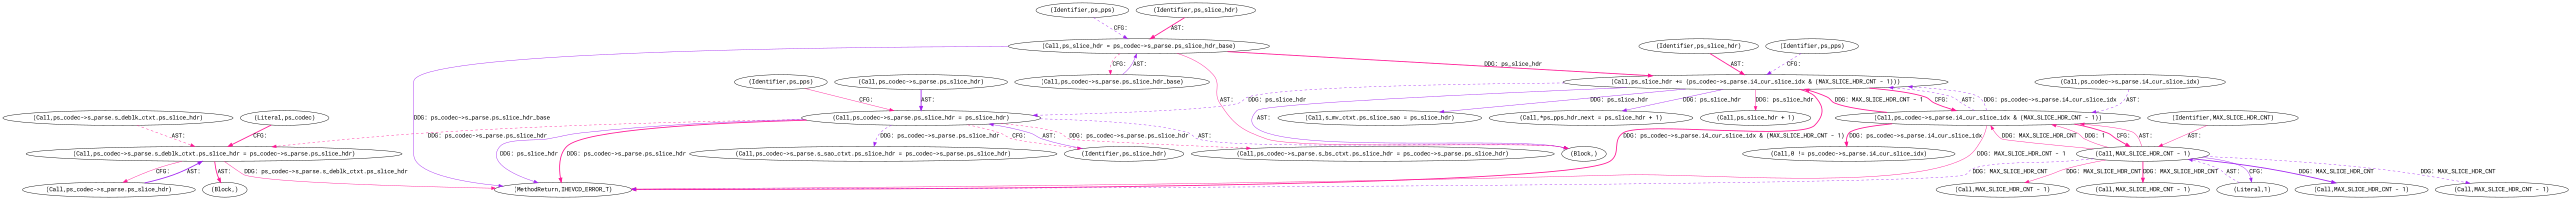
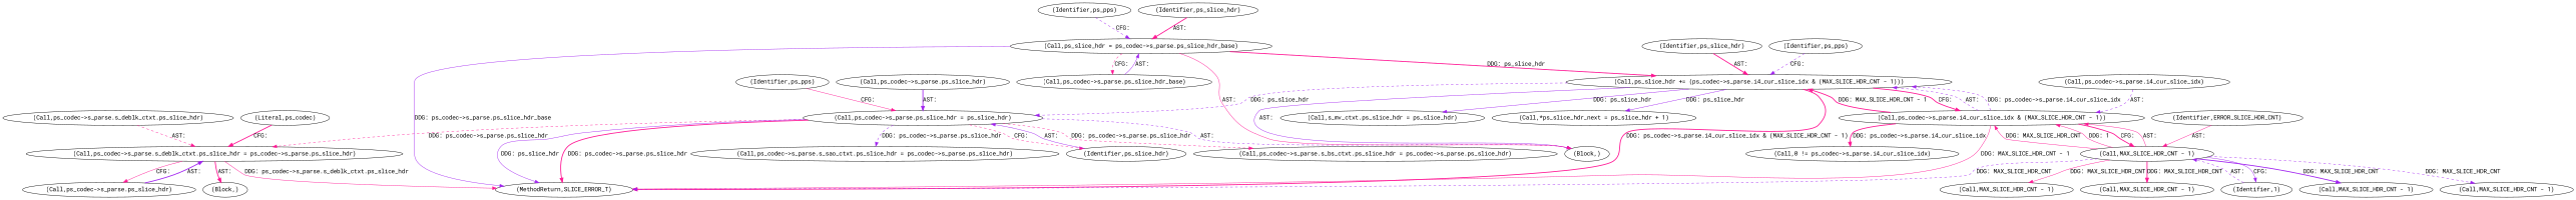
  digraph {
    fontname="Roboto Mono"
    node [fontname="Roboto Mono"]
    edge [color=deeppink fontname="Roboto Mono" style=solid]
    n1 [label="(Call,ps_codec->s_parse.s_deblk_ctxt.ps_slice_hdr = ps_codec->s_parse.ps_slice_hdr)"]
-   n2 [label="(MethodReturn,IHEVCD_ERROR_T)"]
+   n2 [label="(MethodReturn,SLICE_ERROR_T)"]
    n3 [label="(Call,ps_codec->s_parse.ps_slice_hdr)"]
    n4 [label="(Block,)"]
    n5 [label="(Call,ps_codec->s_parse.ps_slice_hdr = ps_slice_hdr)"]
    n6 [label="(Call,ps_codec->s_parse.s_bs_ctxt.ps_slice_hdr = ps_codec->s_parse.ps_slice_hdr)"]
    n7 [label="(Call,ps_codec->s_parse.s_sao_ctxt.ps_slice_hdr = ps_codec->s_parse.ps_slice_hdr)"]
    n8 [label="(Identifier,ps_slice_hdr)"]
    n9 [label="(Block,)"]
    n10 [label="(Call,ps_slice_hdr += (ps_codec->s_parse.i4_cur_slice_idx & (MAX_SLICE_HDR_CNT - 1)))"]
    n11 [label="(Call,ps_codec->s_parse.i4_cur_slice_idx & (MAX_SLICE_HDR_CNT - 1))"]
-   n12 [label="(Call,s_mv_ctxt.ps_slice_sao = ps_slice_hdr)"]
-   n13 [label="(Call,*ps_pps_hdr_next = ps_slice_hdr + 1)"]
-   n14 [label="(Call,ps_slice_hdr + 1)"]
+   n12 [label="(Call,s_mv_ctxt.ps_slice_hdr = ps_slice_hdr)"]
+   n13 [label="(Call,*ps_slice_hdr_next = ps_slice_hdr + 1)"]
    n15 [label="(Call,MAX_SLICE_HDR_CNT - 1)"]
    n16 [label="(Call,0 != ps_codec->s_parse.i4_cur_slice_idx)"]
    n17 [label="(Call,MAX_SLICE_HDR_CNT - 1)"]
    n18 [label="(Call,MAX_SLICE_HDR_CNT - 1)"]
    n19 [label="(Call,MAX_SLICE_HDR_CNT - 1)"]
    n20 [label="(Call,MAX_SLICE_HDR_CNT - 1)"]
-   n21 [label="(Literal,1)"]
+   n21 [label="(Identifier,1)"]
    n22 [label="(Call,ps_slice_hdr = ps_codec->s_parse.ps_slice_hdr_base)"]
    n23 [label="(Call,ps_codec->s_parse.ps_slice_hdr_base)"]
-   n24 [label="(Identifier,MAX_SLICE_HDR_CNT)"]
+   n24 [label="(Identifier,ERROR_SLICE_HDR_CNT)"]
    n25 [label="(Identifier,ps_pps)"]
    n26 [label="(Call,ps_codec->s_parse.ps_slice_hdr)"]
    n27 [label="(Literal,ps_codec)"]
    n28 [label="(Identifier,ps_pps)"]
    n29 [label="(Call,ps_codec->s_parse.s_deblk_ctxt.ps_slice_hdr)"]
    n30 [label="(Call,ps_codec->s_parse.i4_cur_slice_idx)"]
    n31 [label="(Identifier,ps_slice_hdr)"]
    n32 [label="(Identifier,ps_pps)"]
    n33 [label="(Identifier,ps_slice_hdr)"]
    n1 -> n2 [label="DDG: ps_codec->s_parse.s_deblk_ctxt.ps_slice_hdr"]
    n1 -> n3 [label="CFG: "]
    n1 -> n4 [label="AST: " style=bold]
    n3 -> n1 [color=purple label="AST: " style=bold]
    n5 -> n1 [label="DDG: ps_codec->s_parse.ps_slice_hdr" style=dashed]
    n5 -> n2 [label="DDG: ps_codec->s_parse.ps_slice_hdr" style=bold]
    n5 -> n2 [color=purple label="DDG: ps_slice_hdr"]
    n5 -> n6 [label="DDG: ps_codec->s_parse.ps_slice_hdr" style=dashed]
    n5 -> n7 [color=purple label="DDG: ps_codec->s_parse.ps_slice_hdr" style=dashed]
    n5 -> n8 [label="CFG: " style=dashed]
    n5 -> n9 [color=purple label="AST: " style=dashed]
    n8 -> n5 [color=purple label="AST: "]
    n10 -> n2 [label="DDG: ps_codec->s_parse.i4_cur_slice_idx & (MAX_SLICE_HDR_CNT - 1)" style=bold]
    n10 -> n5 [color=purple label="DDG: ps_slice_hdr" style=dashed]
    n10 -> n9 [color=purple label="AST: "]
    n10 -> n11 [label="CFG: " style=bold]
    n10 -> n12 [color=purple label="DDG: ps_slice_hdr"]
    n10 -> n13 [color=purple label="DDG: ps_slice_hdr"]
-   n10 -> n14 [label="DDG: ps_slice_hdr"]
    n11 -> n2 [label="DDG: MAX_SLICE_HDR_CNT - 1"]
    n11 -> n10 [color=purple label="AST: " style=dashed]
    n11 -> n10 [color=purple label="DDG: ps_codec->s_parse.i4_cur_slice_idx" style=dashed]
    n11 -> n10 [label="DDG: MAX_SLICE_HDR_CNT - 1" style=bold]
    n11 -> n15 [label="CFG: " style=bold]
    n11 -> n16 [label="DDG: ps_codec->s_parse.i4_cur_slice_idx" style=bold]
    n15 -> n2 [color=purple label="DDG: MAX_SLICE_HDR_CNT" style=dashed]
    n15 -> n11 [label="AST: "]
    n15 -> n11 [label="DDG: MAX_SLICE_HDR_CNT"]
    n15 -> n11 [label="DDG: 1"]
    n15 -> n17 [label="DDG: MAX_SLICE_HDR_CNT"]
    n15 -> n18 [label="DDG: MAX_SLICE_HDR_CNT" style=bold]
    n15 -> n19 [color=purple label="DDG: MAX_SLICE_HDR_CNT" style=bold]
    n15 -> n20 [color=purple label="DDG: MAX_SLICE_HDR_CNT" style=dashed]
    n15 -> n21 [color=purple label="CFG: "]
    n21 -> n15 [color=purple label="AST: " style=dashed]
    n22 -> n2 [color=purple label="DDG: ps_codec->s_parse.ps_slice_hdr_base"]
    n22 -> n9 [label="AST: "]
    n22 -> n10 [label="DDG: ps_slice_hdr" style=bold]
    n22 -> n23 [label="CFG: " style=dashed]
    n23 -> n22 [color=purple label="AST: "]
    n24 -> n15 [label="AST: "]
    n25 -> n5 [label="CFG: "]
    n26 -> n5 [color=purple label="AST: " style=bold]
    n27 -> n1 [label="CFG: " style=bold]
    n28 -> n22 [color=purple label="CFG: " style=dashed]
    n29 -> n1 [label="AST: " style=dashed]
    n30 -> n11 [color=purple label="AST: " style=dashed]
    n31 -> n10 [label="AST: " style=bold]
    n32 -> n10 [color=purple label="CFG: " style=dashed]
    n33 -> n22 [label="AST: " style=bold]
  }
